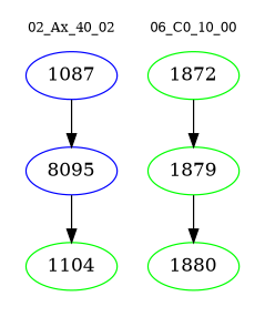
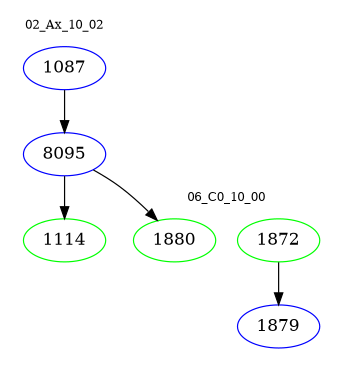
  digraph {
    node [color=blue]
    edge [color=black]
    n1 [label=1087]
    n2 [label=8095]
-   n3 [color=green label=1104]
+   n3 [color=green label=1114]
    n4 [color=green label=1872]
-   n5 [color=green label=1879]
+   n5 [label=1879]
    n6 [color=green label=1880]
    subgraph cluster_1 {
      color=white
      fontsize=10
-     label="02_Ax_40_02"
+     label="02_Ax_10_02"
      n1
      n2
      n3
    }
    subgraph cluster_2 {
      color=white
      fontsize=10
      label="06_C0_10_00"
      n4
      n5
      n6
    }
    n1 -> n2
    n2 -> n3
    n4 -> n5
-   n5 -> n6
+   n2 -> n6
  }
